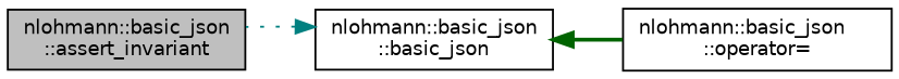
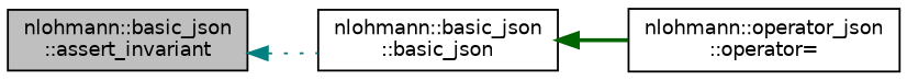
  digraph {
    rankdir=LR
    node [color=black fillcolor=white fontname=Helvetica fontsize=10 shape=record style=filled]
    edge [dir=back fontname=Helvetica fontsize=10 labelfontname=Helvetica labelfontsize=10]
    n1 [fillcolor=grey75 fontcolor=black height=0.2 label="nlohmann::basic_json\l::assert_invariant" width=0.4]
    n2 [height=0.2 label="nlohmann::basic_json\l::basic_json" width=0.4]
-   n3 [height=0.2 label="nlohmann::basic_json\l::operator=" width=0.4]
-   n2 -> n1 [color=teal style=dotted]
+   n3 [height=0.2 label="nlohmann::operator_json\l::operator=" width=0.4]
+   n1 -> n2 [color=teal style=dotted]
    n2 -> n3 [color=darkgreen style=bold]
  }
